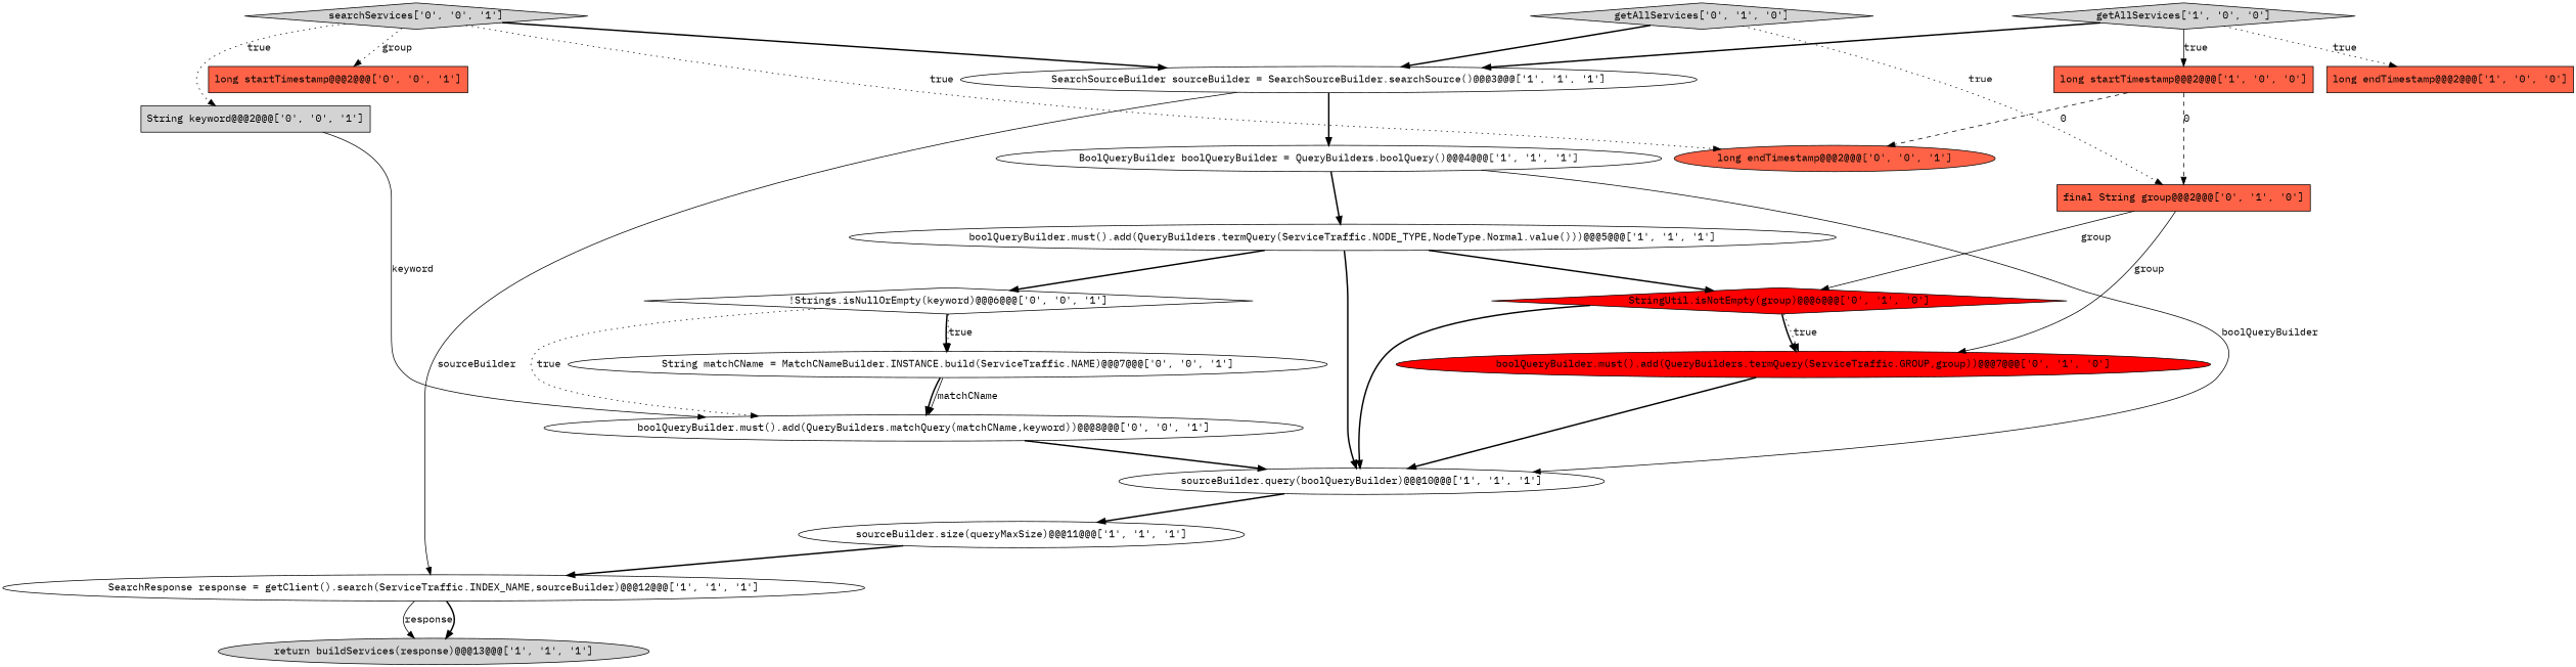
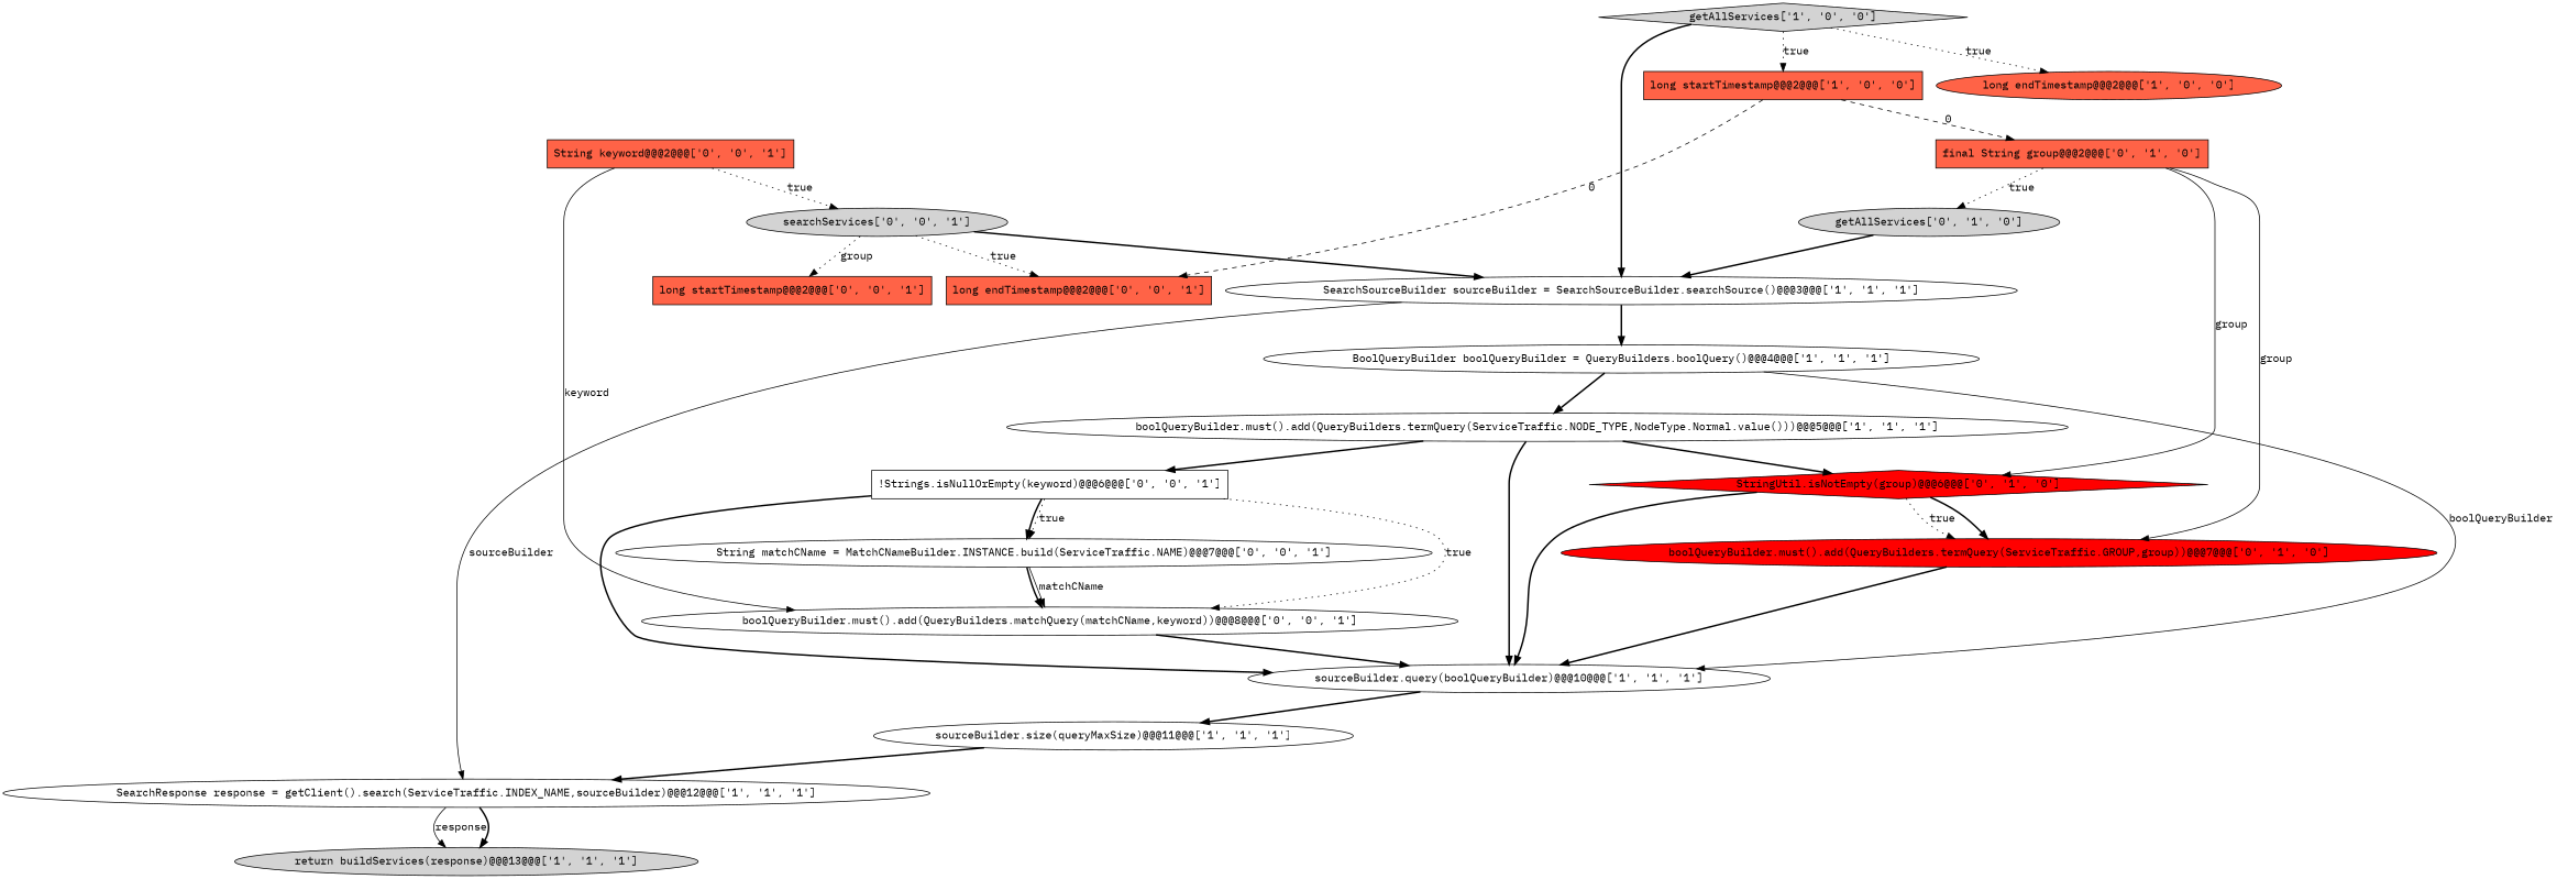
  digraph {
    fontname="IBM Plex Mono"
    node [fillcolor=white fontname="IBM Plex Mono" shape=ellipse style=filled]
    edge [fontname="IBM Plex Mono" style=bold]
    n1 [label="sourceBuilder.query(boolQueryBuilder)@@@10@@@['1', '1', '1']"]
    n2 [label="sourceBuilder.size(queryMaxSize)@@@11@@@['1', '1', '1']"]
    n3 [label="SearchResponse response = getClient().search(ServiceTraffic.INDEX_NAME,sourceBuilder)@@@12@@@['1', '1', '1']"]
-   n4 [fillcolor=lightgray label="searchServices['0', '0', '1']" shape=diamond]
-   n5 [fillcolor=tomato label="long endTimestamp@@@2@@@['0', '0', '1']"]
-   n6 [fillcolor=lightgray label="String keyword@@@2@@@['0', '0', '1']" shape=box]
+   n4 [fillcolor=lightgray label="searchServices['0', '0', '1']"]
+   n5 [fillcolor=tomato label="long endTimestamp@@@2@@@['0', '0', '1']" shape=box]
+   n6 [fillcolor=tomato label="String keyword@@@2@@@['0', '0', '1']" shape=box]
    n7 [fillcolor=tomato label="long startTimestamp@@@2@@@['0', '0', '1']" shape=box]
    n8 [label="SearchSourceBuilder sourceBuilder = SearchSourceBuilder.searchSource()@@@3@@@['1', '1', '1']"]
    n9 [label="boolQueryBuilder.must().add(QueryBuilders.matchQuery(matchCName,keyword))@@@8@@@['0', '0', '1']"]
    n10 [label="BoolQueryBuilder boolQueryBuilder = QueryBuilders.boolQuery()@@@4@@@['1', '1', '1']"]
-   n11 [fillcolor=lightgray label="getAllServices['0', '1', '0']" shape=diamond]
+   n11 [fillcolor=lightgray label="getAllServices['0', '1', '0']"]
    n12 [fillcolor=tomato label="final String group@@@2@@@['0', '1', '0']" shape=box]
    n13 [fillcolor=red label="StringUtil.isNotEmpty(group)@@@6@@@['0', '1', '0']" shape=diamond]
    n14 [fillcolor=red label="boolQueryBuilder.must().add(QueryBuilders.termQuery(ServiceTraffic.GROUP,group))@@@7@@@['0', '1', '0']"]
-   n15 [label="!Strings.isNullOrEmpty(keyword)@@@6@@@['0', '0', '1']" shape=diamond]
+   n15 [label="!Strings.isNullOrEmpty(keyword)@@@6@@@['0', '0', '1']" shape=box]
    n16 [label="String matchCName = MatchCNameBuilder.INSTANCE.build(ServiceTraffic.NAME)@@@7@@@['0', '0', '1']"]
    n17 [label="boolQueryBuilder.must().add(QueryBuilders.termQuery(ServiceTraffic.NODE_TYPE,NodeType.Normal.value()))@@@5@@@['1', '1', '1']"]
    n18 [fillcolor=lightgray label="return buildServices(response)@@@13@@@['1', '1', '1']"]
-   n19 [fillcolor=tomato label="long endTimestamp@@@2@@@['1', '0', '0']" shape=box]
+   n19 [fillcolor=tomato label="long endTimestamp@@@2@@@['1', '0', '0']"]
    n20 [fillcolor=lightgray label="getAllServices['1', '0', '0']" shape=diamond]
    n21 [fillcolor=tomato label="long startTimestamp@@@2@@@['1', '0', '0']" shape=box]
    n1 -> n2
    n2 -> n3
    n3 -> n18 [label=response style=solid]
    n3 -> n18
    n4 -> n5 [label=true style=dotted]
-   n4 -> n6 [label=true style=dotted]
+   n6 -> n4 [label=true style=dotted]
    n4 -> n7 [label=group style=dotted]
    n4 -> n8
    n6 -> n9 [label=keyword style=solid]
    n8 -> n3 [label=sourceBuilder style=solid]
    n8 -> n10
    n9 -> n1
    n10 -> n1 [label=boolQueryBuilder style=solid]
    n10 -> n17
    n11 -> n8
-   n11 -> n12 [label=true style=dotted]
+   n12 -> n11 [label=true style=dotted]
    n12 -> n13 [label=group style=solid]
    n12 -> n14 [label=group style=solid]
    n13 -> n1
    n13 -> n14
    n13 -> n14 [label=true style=dotted]
    n14 -> n1
+   n15 -> n1
    n15 -> n9 [label=true style=dotted]
    n15 -> n16 [label=true style=dotted]
    n15 -> n16
    n16 -> n9 [label=matchCName style=solid]
    n16 -> n9
    n17 -> n1
    n17 -> n13
    n17 -> n15
    n20 -> n8
    n20 -> n19 [label=true style=dotted]
-   n20 -> n21 [label=true style=solid]
+   n20 -> n21 [label=true style=dotted]
    n21 -> n5 [label=0 style=dashed]
    n21 -> n12 [label=0 style=dashed]
  }
